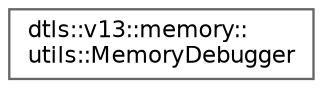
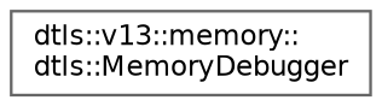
  digraph {
    rankdir=TB
-   n1 [color=grey40 fillcolor=white fontname=Helvetica fontsize=10 height=0.2 label="dtls::v13::memory::\lutils::MemoryDebugger" shape=box style=filled width=0.4]
+   n1 [color=grey40 fillcolor=white fontname=Helvetica fontsize=10 height=0.2 label="dtls::v13::memory::\ldtls::MemoryDebugger" shape=box style=filled width=0.4]
  }
